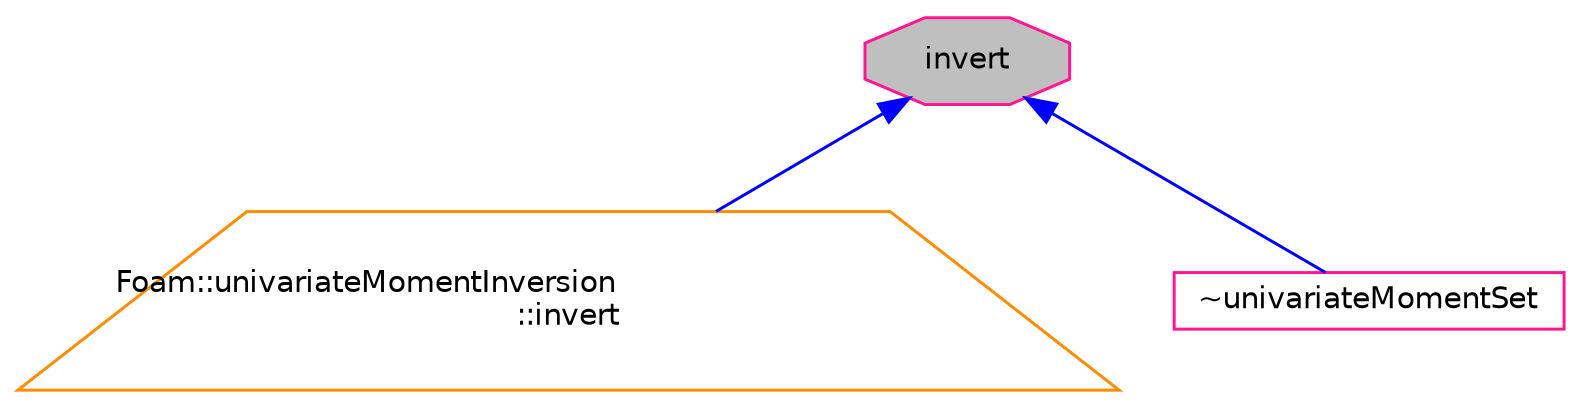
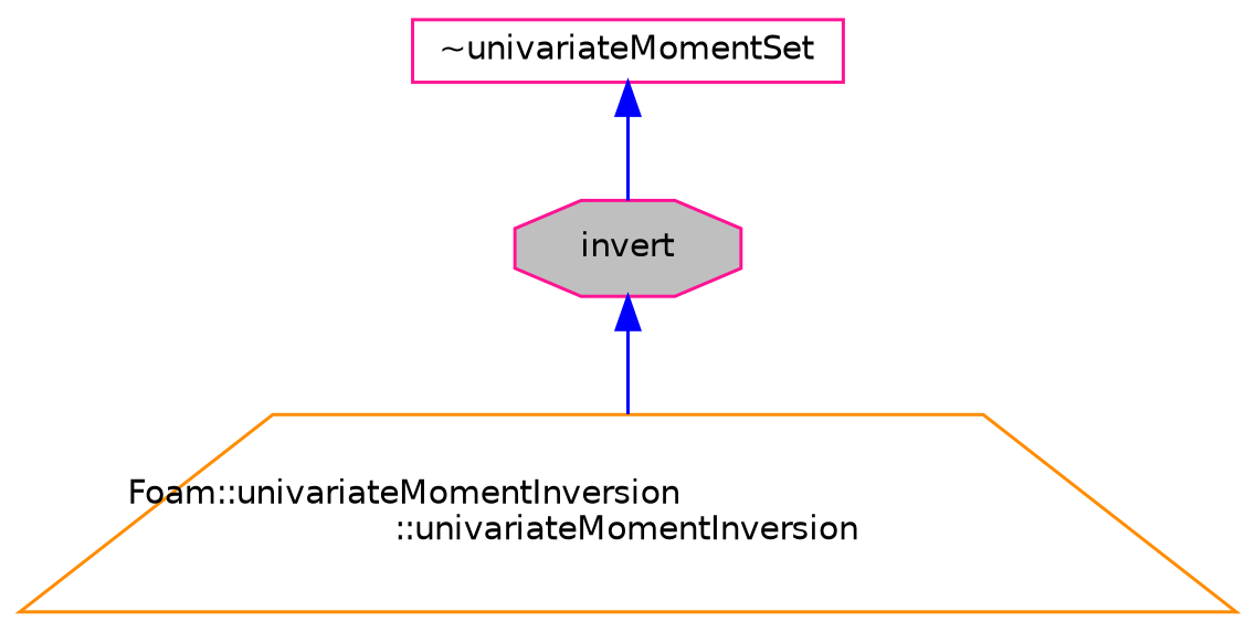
  digraph {
    rankdir=TB
    node [color=deeppink fontname=Helvetica fontsize=10]
    edge [color=blue dir=back fontname=Helvetica fontsize=10 labelfontname=Helvetica labelfontsize=10 style=solid]
    n1 [fillcolor=grey75 fontcolor=black height=0.2 label=invert shape=octagon style=filled width=0.4]
-   n2 [color=darkorange height=0.2 label="Foam::univariateMomentInversion\l::invert" shape=trapezium width=0.4]
+   n2 [color=darkorange height=0.2 label="Foam::univariateMomentInversion\l::univariateMomentInversion" shape=trapezium width=0.4]
    n3 [height=0.2 label="~univariateMomentSet" shape=box width=0.4]
    n1 -> n2
-   n1 -> n3
+   n3 -> n1
  }
